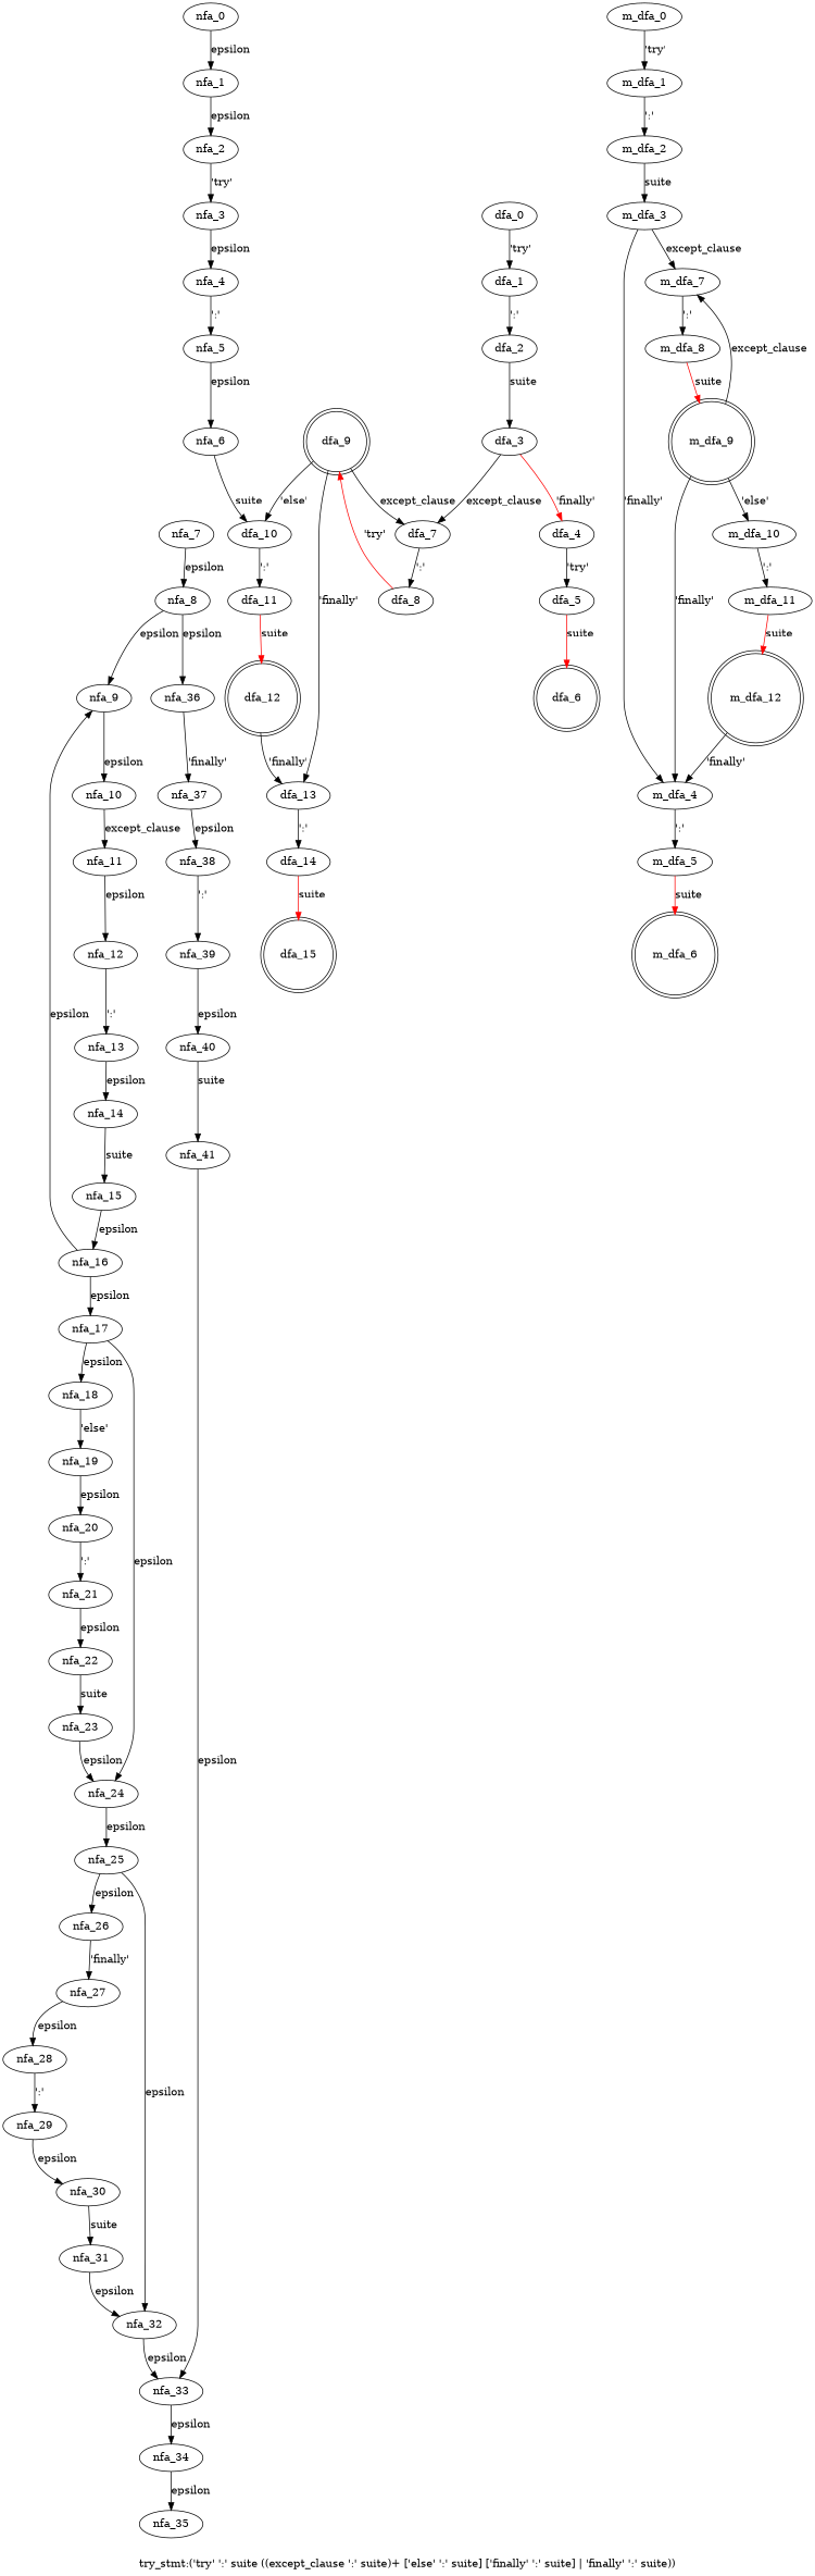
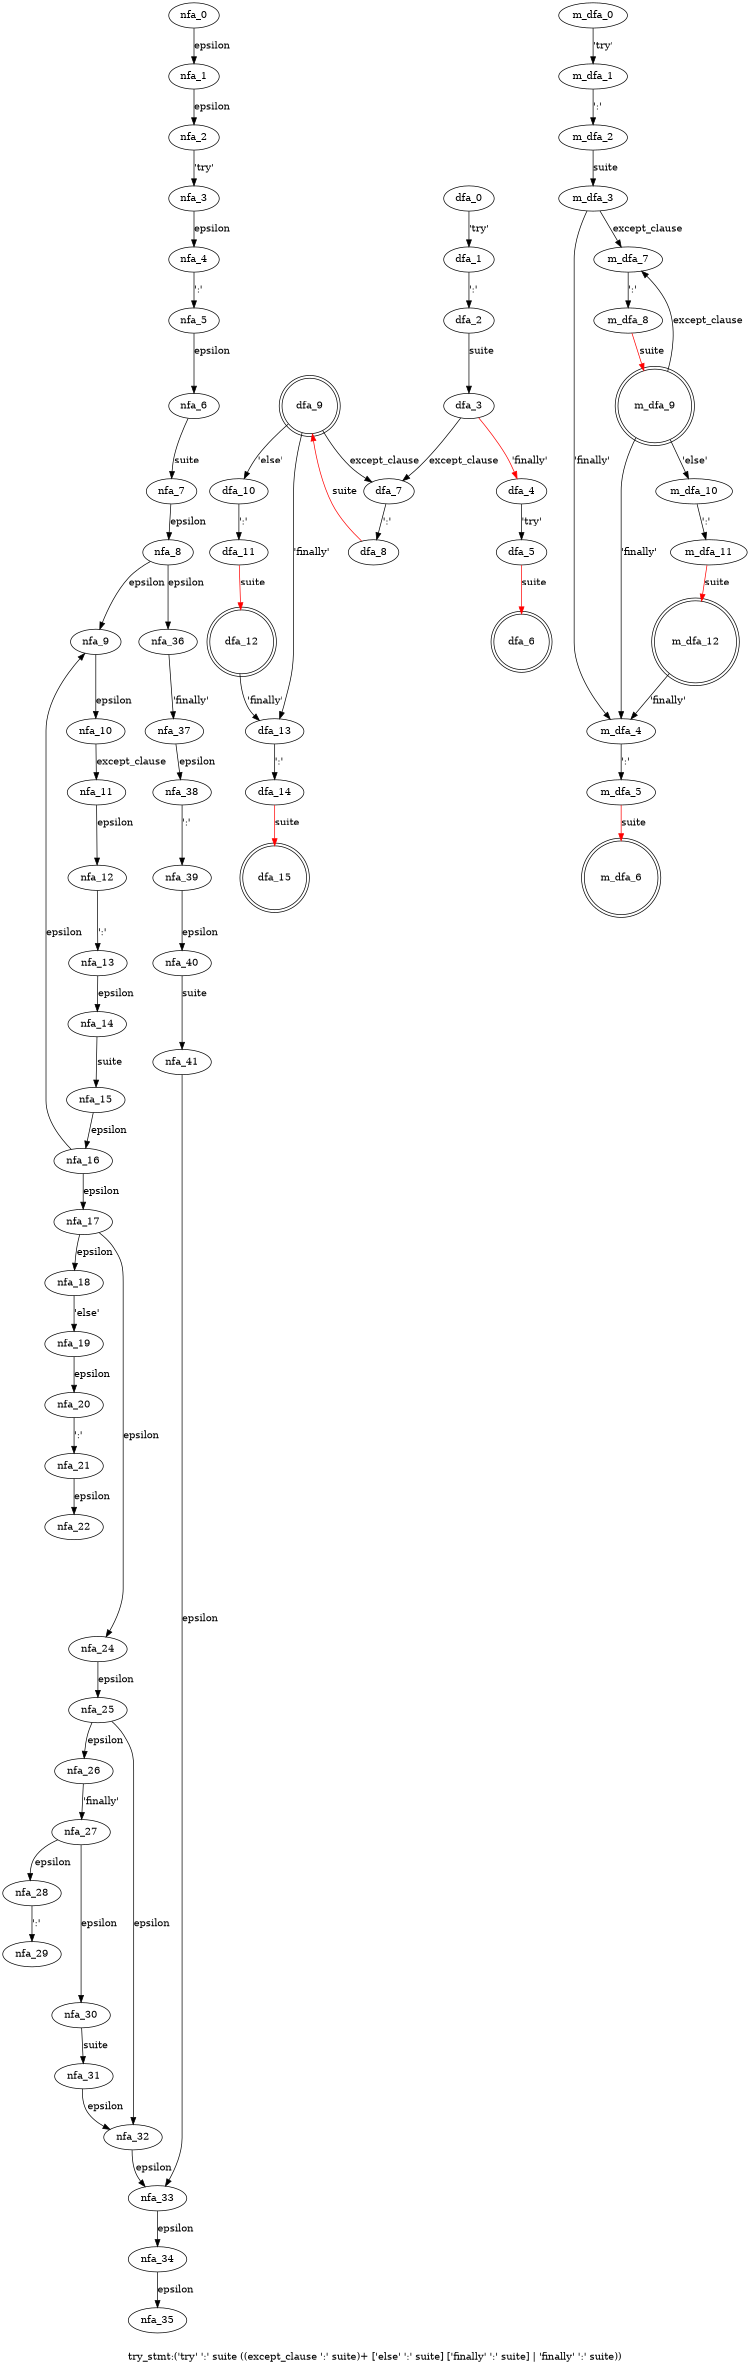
  digraph {
    label="try_stmt:('try' ':' suite ((except_clause ':' suite)+ ['else' ':' suite] ['finally' ':' suite] | 'finally' ':' suite))"
    nfa_0
    nfa_1
    nfa_2
    nfa_3
    nfa_4
    nfa_5
    nfa_6
    nfa_7
    nfa_8
    nfa_9
    nfa_36
    nfa_10
    nfa_11
    nfa_12
    nfa_13
    nfa_14
    nfa_15
    nfa_16
    nfa_17
    nfa_18
    nfa_24
    nfa_19
    nfa_20
    nfa_21
    nfa_22
-   nfa_23
    nfa_25
    nfa_26
    nfa_32
    nfa_27
    nfa_28
    nfa_29
    nfa_30
    nfa_31
    nfa_33
    nfa_34
    nfa_35
    nfa_37
    nfa_38
    nfa_39
    nfa_40
    nfa_41
    dfa_0
    dfa_1
    dfa_2
    dfa_3
    dfa_4
    dfa_7
    dfa_5
    dfa_6 [shape=doublecircle]
    dfa_8
    dfa_9 [shape=doublecircle]
    dfa_10
    dfa_13
    dfa_11
    dfa_12 [shape=doublecircle]
    dfa_14
    dfa_15 [shape=doublecircle]
    m_dfa_0
    m_dfa_1
    m_dfa_2
    m_dfa_3
    m_dfa_4
    m_dfa_7
    m_dfa_5
    m_dfa_6 [shape=doublecircle]
    m_dfa_8
    m_dfa_9 [shape=doublecircle]
    m_dfa_10
    m_dfa_11
    m_dfa_12 [shape=doublecircle]
    subgraph sub_1 {
      nfa_0
      nfa_1
      nfa_2
      nfa_3
      nfa_4
      nfa_5
      nfa_6
      nfa_7
      nfa_8
      nfa_9
      nfa_36
      nfa_10
      nfa_11
      nfa_12
      nfa_13
      nfa_14
      nfa_15
      nfa_16
      nfa_17
      nfa_18
      nfa_24
      nfa_19
      nfa_20
      nfa_21
      nfa_22
-     nfa_23
      nfa_25
      nfa_26
      nfa_32
      nfa_27
      nfa_28
      nfa_29
      nfa_30
      nfa_31
      nfa_33
      nfa_34
      nfa_35
      nfa_37
      nfa_38
      nfa_39
      nfa_40
      nfa_41
    }
    subgraph sub_2 {
      dfa_0
      dfa_1
      dfa_2
      dfa_3
      dfa_4
      dfa_7
      dfa_5
      dfa_6
      dfa_8
      dfa_9
      dfa_10
      dfa_13
      dfa_11
      dfa_12
      dfa_14
      dfa_15
    }
    subgraph sub_3 {
      m_dfa_0
      m_dfa_1
      m_dfa_2
      m_dfa_3
      m_dfa_4
      m_dfa_7
      m_dfa_5
      m_dfa_6
      m_dfa_8
      m_dfa_9
      m_dfa_10
      m_dfa_11
      m_dfa_12
    }
    nfa_0 -> nfa_1 [label=epsilon]
    nfa_1 -> nfa_2 [label=epsilon]
    nfa_2 -> nfa_3 [label="'try'"]
    nfa_3 -> nfa_4 [label=epsilon]
    nfa_4 -> nfa_5 [label="':'"]
    nfa_5 -> nfa_6 [label=epsilon]
-   nfa_6 -> dfa_10 [label=suite]
+   nfa_6 -> nfa_7 [label=suite]
    nfa_7 -> nfa_8 [label=epsilon]
    nfa_8 -> nfa_9 [label=epsilon]
    nfa_8 -> nfa_36 [label=epsilon]
    nfa_9 -> nfa_10 [label=epsilon]
    nfa_36 -> nfa_37 [label="'finally'"]
    nfa_10 -> nfa_11 [label=except_clause]
    nfa_11 -> nfa_12 [label=epsilon]
    nfa_12 -> nfa_13 [label="':'"]
    nfa_13 -> nfa_14 [label=epsilon]
    nfa_14 -> nfa_15 [label=suite]
    nfa_15 -> nfa_16 [label=epsilon]
    nfa_16 -> nfa_9 [label=epsilon]
    nfa_16 -> nfa_17 [label=epsilon]
    nfa_17 -> nfa_18 [label=epsilon]
    nfa_17 -> nfa_24 [label=epsilon]
    nfa_18 -> nfa_19 [label="'else'"]
    nfa_24 -> nfa_25 [label=epsilon]
    nfa_19 -> nfa_20 [label=epsilon]
    nfa_20 -> nfa_21 [label="':'"]
    nfa_21 -> nfa_22 [label=epsilon]
-   nfa_22 -> nfa_23 [label=suite]
-   nfa_23 -> nfa_24 [label=epsilon]
    nfa_25 -> nfa_26 [label=epsilon]
    nfa_25 -> nfa_32 [label=epsilon]
    nfa_26 -> nfa_27 [label="'finally'"]
    nfa_32 -> nfa_33 [label=epsilon]
    nfa_27 -> nfa_28 [label=epsilon]
    nfa_28 -> nfa_29 [label="':'"]
-   nfa_29 -> nfa_30 [label=epsilon]
+   nfa_27 -> nfa_30 [label=epsilon]
    nfa_30 -> nfa_31 [label=suite]
    nfa_31 -> nfa_32 [label=epsilon]
    nfa_33 -> nfa_34 [label=epsilon]
    nfa_34 -> nfa_35 [label=epsilon]
    nfa_37 -> nfa_38 [label=epsilon]
    nfa_38 -> nfa_39 [label="':'"]
    nfa_39 -> nfa_40 [label=epsilon]
    nfa_40 -> nfa_41 [label=suite]
    nfa_41 -> nfa_33 [label=epsilon]
    dfa_0 -> dfa_1 [label="'try'"]
    dfa_1 -> dfa_2 [label="':'"]
    dfa_2 -> dfa_3 [label=suite]
    dfa_3 -> dfa_4 [color=red label="'finally'"]
    dfa_3 -> dfa_7 [label=except_clause]
    dfa_4 -> dfa_5 [label="'try'"]
    dfa_7 -> dfa_8 [label="':'"]
    dfa_5 -> dfa_6 [color=red label=suite]
-   dfa_8 -> dfa_9 [color=red label="'try'"]
+   dfa_8 -> dfa_9 [color=red label=suite]
    dfa_9 -> dfa_7 [label=except_clause]
    dfa_9 -> dfa_10 [label="'else'"]
    dfa_9 -> dfa_13 [label="'finally'"]
    dfa_10 -> dfa_11 [label="':'"]
    dfa_13 -> dfa_14 [label="':'"]
    dfa_11 -> dfa_12 [color=red label=suite]
    dfa_12 -> dfa_13 [label="'finally'"]
    dfa_14 -> dfa_15 [color=red label=suite]
    m_dfa_0 -> m_dfa_1 [label="'try'"]
    m_dfa_1 -> m_dfa_2 [label="':'"]
    m_dfa_2 -> m_dfa_3 [label=suite]
    m_dfa_3 -> m_dfa_4 [label="'finally'"]
    m_dfa_3 -> m_dfa_7 [label=except_clause]
    m_dfa_4 -> m_dfa_5 [label="':'"]
    m_dfa_7 -> m_dfa_8 [label="':'"]
    m_dfa_5 -> m_dfa_6 [color=red label=suite]
    m_dfa_8 -> m_dfa_9 [color=red label=suite]
    m_dfa_9 -> m_dfa_4 [label="'finally'"]
    m_dfa_9 -> m_dfa_7 [label=except_clause]
    m_dfa_9 -> m_dfa_10 [label="'else'"]
    m_dfa_10 -> m_dfa_11 [label="':'"]
    m_dfa_11 -> m_dfa_12 [color=red label=suite]
    m_dfa_12 -> m_dfa_4 [label="'finally'"]
  }
